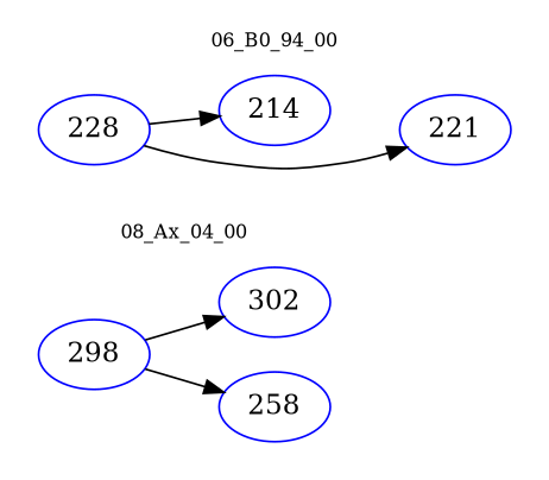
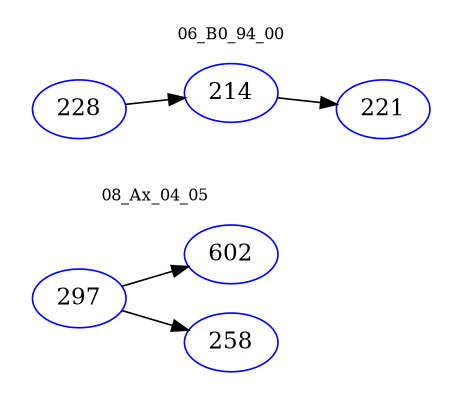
  digraph {
    rankdir=LR
    node [color=blue]
    edge [color=black]
-   n1 [label=298]
+   n1 [label=297]
    n2 [label=258]
-   n3 [label=302]
+   n3 [label=602]
    n4 [label=228]
    n5 [label=221]
    n6 [label=214]
    subgraph cluster_1 {
      color=white
      fontsize=10
-     label="08_Ax_04_00"
+     label="08_Ax_04_05"
      n1
      n2
      n3
    }
    subgraph cluster_2 {
      color=white
      fontsize=10
      label="06_B0_94_00"
      n4
      n5
      n6
    }
    n1 -> n2
    n1 -> n3
-   n4 -> n5
+   n6 -> n5
    n4 -> n6
  }
